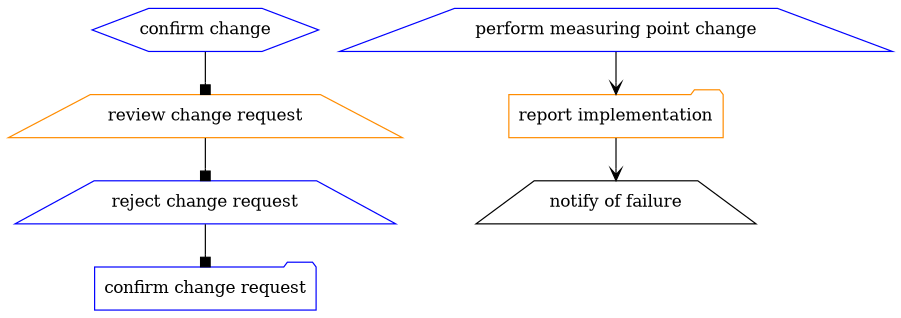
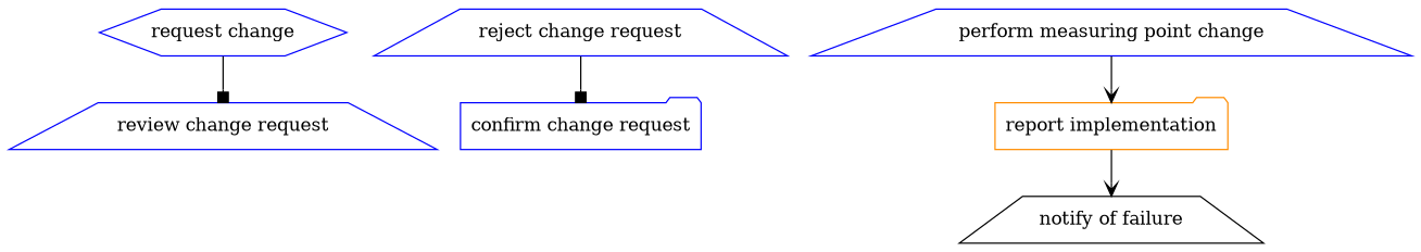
  strict digraph {
    node [color=blue shape=trapezium]
    edge [arrowhead=box attrs="{'type': 'flow', 'label': 'flow'}"]
-   "request change" [attrs="{'type': 'Activity', 'label': 'request change'}" shape=hexagon label="confirm change"]
-   "review change request" [attrs="{'type': 'Activity', 'label': 'review change request'}" color=darkorange]
+   "request change" [attrs="{'type': 'Activity', 'label': 'request change'}" shape=hexagon]
+   "review change request" [attrs="{'type': 'Activity', 'label': 'review change request'}"]
    "reject change request" [attrs="{'type': 'Activity', 'label': 'reject change request'}"]
    "confirm change request" [attrs="{'type': 'Activity', 'label': 'confirm change request'}" shape=folder]
    "perform measuring point change" [attrs="{'type': 'Activity', 'label': 'perform measuring point change'}"]
    "report implementation" [attrs="{'type': 'Activity', 'label': 'report implementation'}" color=darkorange shape=folder]
    "notify of failure" [attrs="{'type': 'Activity', 'label': 'notify of failure'}" color=black]
    "request change" -> "review change request"
-   "review change request" -> "reject change request"
    "reject change request" -> "confirm change request"
    "perform measuring point change" -> "report implementation" [arrowhead=vee]
    "report implementation" -> "notify of failure" [arrowhead=vee]
  }
